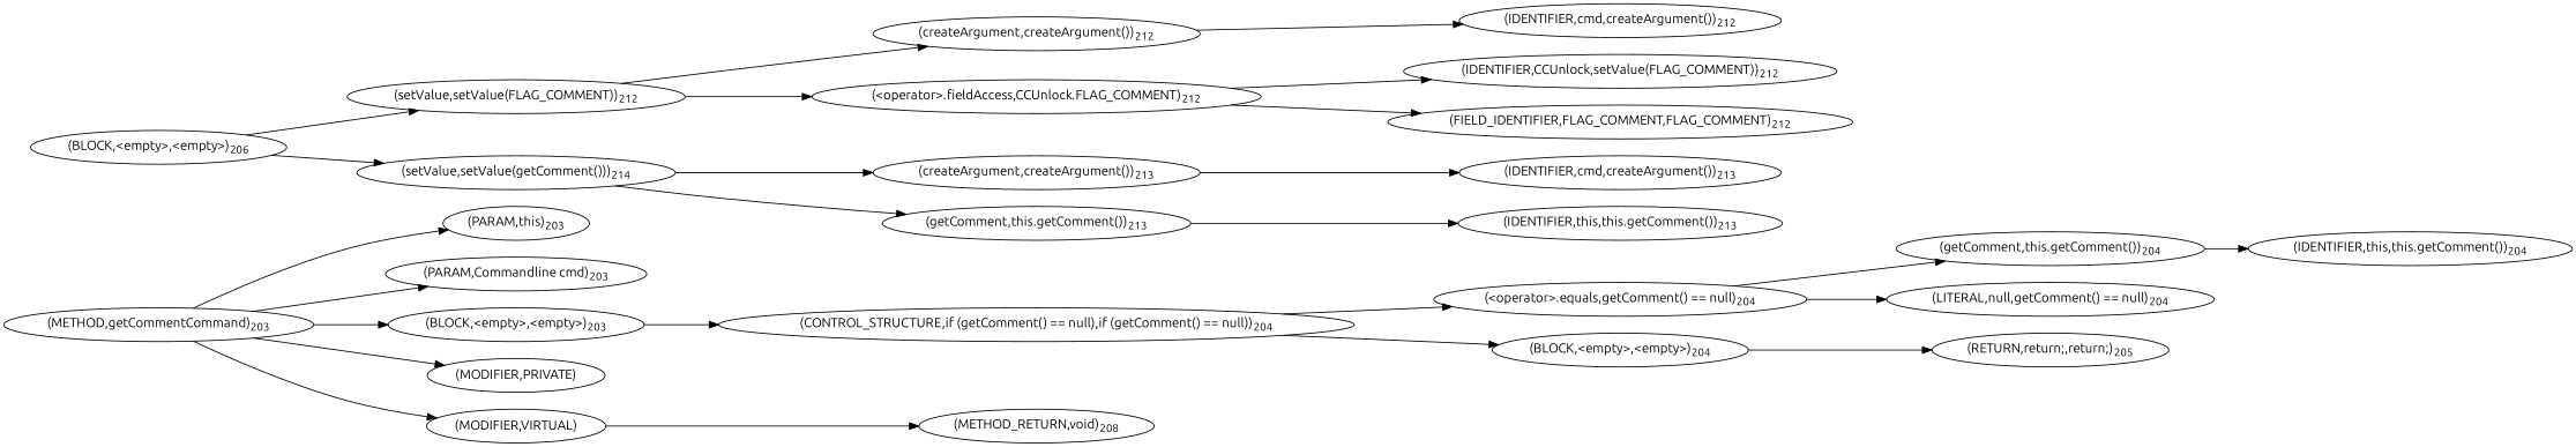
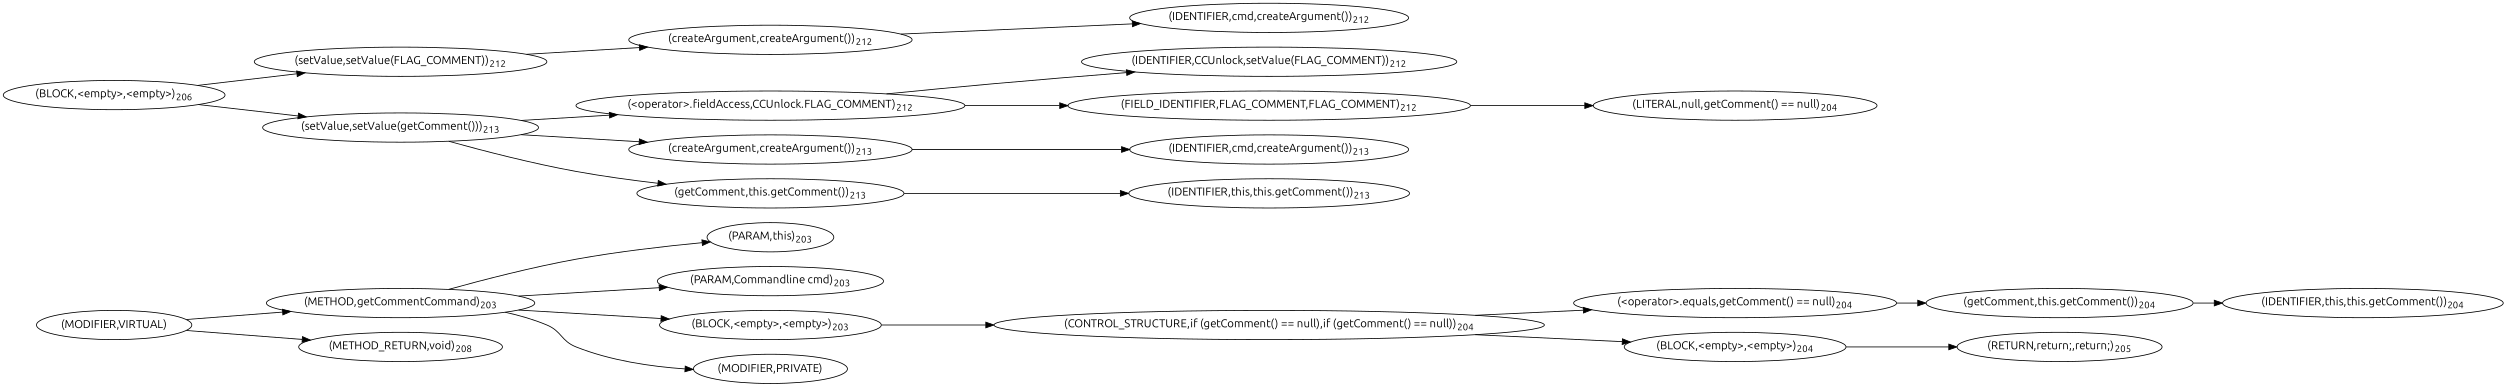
  digraph {
    fontname=Ubuntu
    rankdir=LR
    node [fontname=Ubuntu]
    edge [fontname=Ubuntu]
    n1 [label=<(METHOD,getCommentCommand)<SUB>203</SUB>>]
    n2 [label=<(PARAM,this)<SUB>203</SUB>>]
    n3 [label=<(PARAM,Commandline cmd)<SUB>203</SUB>>]
    n4 [label=<(BLOCK,&lt;empty&gt;,&lt;empty&gt;)<SUB>203</SUB>>]
    n5 [label=<(MODIFIER,PRIVATE)>]
    n6 [label=<(MODIFIER,VIRTUAL)>]
    n7 [label=<(CONTROL_STRUCTURE,if (getComment() == null),if (getComment() == null))<SUB>204</SUB>>]
    n8 [label=<(METHOD_RETURN,void)<SUB>208</SUB>>]
    n9 [label=<(&lt;operator&gt;.equals,getComment() == null)<SUB>204</SUB>>]
    n10 [label=<(BLOCK,&lt;empty&gt;,&lt;empty&gt;)<SUB>204</SUB>>]
    n11 [label=<(getComment,this.getComment())<SUB>204</SUB>>]
    n12 [label=<(LITERAL,null,getComment() == null)<SUB>204</SUB>>]
    n13 [label=<(RETURN,return;,return;)<SUB>205</SUB>>]
    n14 [label=<(IDENTIFIER,this,this.getComment())<SUB>204</SUB>>]
    n15 [label=<(BLOCK,&lt;empty&gt;,&lt;empty&gt;)<SUB>206</SUB>>]
    n16 [label=<(setValue,setValue(FLAG_COMMENT))<SUB>212</SUB>>]
-   n17 [label=<(setValue,setValue(getComment()))<SUB>214</SUB>>]
+   n17 [label=<(setValue,setValue(getComment()))<SUB>213</SUB>>]
    n18 [label=<(createArgument,createArgument())<SUB>212</SUB>>]
    n19 [label=<(&lt;operator&gt;.fieldAccess,CCUnlock.FLAG_COMMENT)<SUB>212</SUB>>]
    n20 [label=<(createArgument,createArgument())<SUB>213</SUB>>]
    n21 [label=<(getComment,this.getComment())<SUB>213</SUB>>]
    n22 [label=<(IDENTIFIER,cmd,createArgument())<SUB>212</SUB>>]
    n23 [label=<(IDENTIFIER,CCUnlock,setValue(FLAG_COMMENT))<SUB>212</SUB>>]
    n24 [label=<(FIELD_IDENTIFIER,FLAG_COMMENT,FLAG_COMMENT)<SUB>212</SUB>>]
    n25 [label=<(IDENTIFIER,cmd,createArgument())<SUB>213</SUB>>]
    n26 [label=<(IDENTIFIER,this,this.getComment())<SUB>213</SUB>>]
    n1 -> n2
    n1 -> n3
    n1 -> n4
    n1 -> n5
-   n1 -> n6
+   n6 -> n1
    n4 -> n7
    n6 -> n8
    n7 -> n9
    n7 -> n10
    n9 -> n11
-   n9 -> n12
+   n24 -> n12
    n10 -> n13
    n11 -> n14
    n15 -> n16
    n15 -> n17
    n16 -> n18
-   n16 -> n19
+   n17 -> n19
    n17 -> n20
    n17 -> n21
    n18 -> n22
    n19 -> n23
    n19 -> n24
    n20 -> n25
    n21 -> n26
  }
